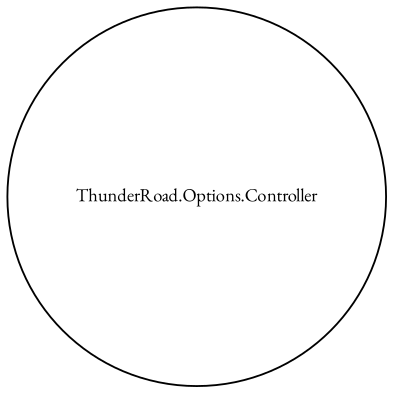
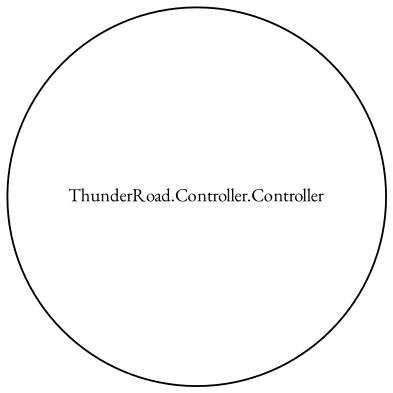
  digraph {
    rankdir=TB
    fontname="EB Garamond"
-   n1 [color=black fillcolor=white fontname="EB Garamond" fontsize=10 height=0.2 label="ThunderRoad.Options.Controller" shape=circle style=filled width=0.4]
+   n1 [color=black fillcolor=white fontname="EB Garamond" fontsize=10 height=0.2 label="ThunderRoad.Controller.Controller" shape=circle style=filled width=0.4]
  }
